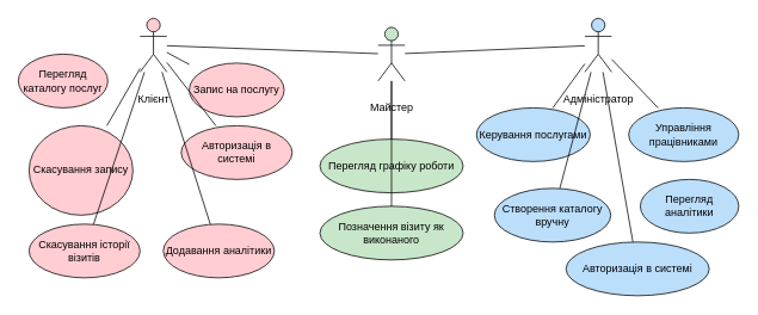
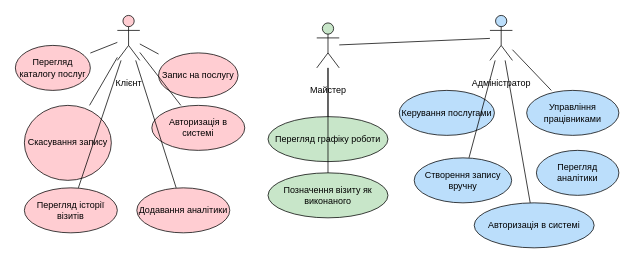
  <mxCell id="0" />
  <mxCell id="1" parent="0" />
  <mxCell id="2" value="Клієнт" style="shape=umlActor;verticalLabelPosition=bottom;html=1;fillColor=light-dark(#FFCDD2,#550818);" vertex="1" parent="1"><mxGeometry x="156" y="20" width="30" height="60" as="geometry" /></mxCell>
  <mxCell id="3" value="Перегляд каталогу послуг" style="shape=ellipse;whiteSpace=wrap;html=1;fillColor=light-dark(#FFCDD2,#550818);" vertex="1" parent="1"><mxGeometry x="20" y="60" width="100" height="60" as="geometry" /></mxCell>
- <mxCell id="4" style="endArrow=none;fillColor=light-dark(#FFCDD2,#550818);" edge="1" parent="1" source="2" target="15"><mxGeometry relative="1" as="geometry" /></mxCell>
+ <mxCell id="4" style="endArrow=none;fillColor=light-dark(#FFCDD2,#550818);" edge="1" parent="1" source="2" target="3"><mxGeometry relative="1" as="geometry" /></mxCell>
  <mxCell id="5" value="Запис на послугу" style="shape=ellipse;whiteSpace=wrap;html=1;fillColor=light-dark(#FFCDD2,#550818);" vertex="1" parent="1"><mxGeometry x="211" y="70" width="106" height="60" as="geometry" /></mxCell>
  <mxCell id="6" style="endArrow=none;fillColor=light-dark(#FFCDD2,#550818);" edge="1" parent="1" source="2" target="5"><mxGeometry relative="1" as="geometry" /></mxCell>
  <mxCell id="7" value="Скасування запису" style="shape=ellipse;whiteSpace=wrap;html=1;fillColor=light-dark(#FFCDD2,#550818);" vertex="1" parent="1"><mxGeometry x="32" y="140" width="116" height="100" as="geometry" /></mxCell>
  <mxCell id="8" style="endArrow=none;fillColor=light-dark(#FFCDD2,#550818);" edge="1" parent="1" source="2" target="7"><mxGeometry relative="1" as="geometry" /></mxCell>
  <mxCell id="9" value="Авторизація в системі" style="shape=ellipse;whiteSpace=wrap;html=1;fillColor=light-dark(#FFCDD2,#550818);" vertex="1" parent="1"><mxGeometry x="202" y="140" width="124" height="60" as="geometry" /></mxCell>
  <mxCell id="10" style="endArrow=none;fillColor=light-dark(#FFCDD2,#550818);" edge="1" parent="1" source="2" target="9"><mxGeometry relative="1" as="geometry" /></mxCell>
- <mxCell id="11" value="Скасування історії візитів" style="shape=ellipse;whiteSpace=wrap;html=1;fillColor=light-dark(#FFCDD2,#550818);" vertex="1" parent="1"><mxGeometry x="32" y="250" width="124" height="60" as="geometry" /></mxCell>
+ <mxCell id="11" value="Перегляд історії візитів" style="shape=ellipse;whiteSpace=wrap;html=1;fillColor=light-dark(#FFCDD2,#550818);" vertex="1" parent="1"><mxGeometry x="32" y="250" width="124" height="60" as="geometry" /></mxCell>
  <mxCell id="12" style="endArrow=none;fillColor=light-dark(#FFCDD2,#550818);" edge="1" parent="1" source="2" target="11"><mxGeometry relative="1" as="geometry" /></mxCell>
  <mxCell id="13" value="Додавання аналітики" style="shape=ellipse;whiteSpace=wrap;html=1;fillColor=light-dark(#FFCDD2,#550818);" vertex="1" parent="1"><mxGeometry x="182" y="250" width="124" height="60" as="geometry" /></mxCell>
  <mxCell id="14" style="endArrow=none;fillColor=light-dark(#FFCDD2,#550818);" edge="1" parent="1" source="2" target="13"><mxGeometry relative="1" as="geometry" /></mxCell>
  <mxCell id="15" value="Майстер" style="shape=umlActor;verticalLabelPosition=bottom;html=1;fillColor=light-dark(#C8E6C9,#060436);" vertex="1" parent="1"><mxGeometry x="422" y="30" width="30" height="60" as="geometry" /></mxCell>
  <mxCell id="16" value="Перегляд графіку роботи" style="shape=ellipse;whiteSpace=wrap;html=1;fillColor=light-dark(#C8E6C9,#060436);" vertex="1" parent="1"><mxGeometry x="357" y="155" width="160" height="60" as="geometry" /></mxCell>
  <mxCell id="17" style="endArrow=none;fillColor=light-dark(#C8E6C9,#060436);" edge="1" parent="1" source="15" target="16"><mxGeometry relative="1" as="geometry" /></mxCell>
  <mxCell id="18" value="Позначення візиту як виконаного" style="shape=ellipse;whiteSpace=wrap;html=1;fillColor=light-dark(#C8E6C9,#060436);" vertex="1" parent="1"><mxGeometry x="357" y="230" width="160" height="60" as="geometry" /></mxCell>
  <mxCell id="19" style="endArrow=none;fillColor=light-dark(#C8E6C9,#060436);" edge="1" parent="1" source="15" target="18"><mxGeometry relative="1" as="geometry" /></mxCell>
  <mxCell id="20" value="Адміністратор" style="shape=umlActor;verticalLabelPosition=bottom;html=1;fillColor=light-dark(#BBDEFB,#03500D);" vertex="1" parent="1"><mxGeometry x="653" y="20" width="30" height="60" as="geometry" /></mxCell>
  <mxCell id="21" value="Керування послугами" style="shape=ellipse;whiteSpace=wrap;html=1;fillColor=light-dark(#BBDEFB,#03500D);" vertex="1" parent="1"><mxGeometry x="532" y="120" width="127" height="60" as="geometry" /></mxCell>
- <mxCell id="22" style="endArrow=none;fillColor=light-dark(#BBDEFB,#03500D);" edge="1" parent="1" source="20" target="21"><mxGeometry relative="1" as="geometry" /></mxCell>
  <mxCell id="23" value="Управління працівниками" style="shape=ellipse;whiteSpace=wrap;html=1;fillColor=light-dark(#BBDEFB,#03500D);" vertex="1" parent="1"><mxGeometry x="702" y="120" width="123" height="60" as="geometry" /></mxCell>
  <mxCell id="24" style="endArrow=none;fillColor=light-dark(#BBDEFB,#03500D);" edge="1" parent="1" source="20" target="23"><mxGeometry relative="1" as="geometry" /></mxCell>
- <mxCell id="25" value="Створення каталогу вручну" style="shape=ellipse;whiteSpace=wrap;html=1;fillColor=light-dark(#BBDEFB,#03500D);" vertex="1" parent="1"><mxGeometry x="552" y="210" width="130" height="60" as="geometry" /></mxCell>
+ <mxCell id="25" value="Створення запису вручну" style="shape=ellipse;whiteSpace=wrap;html=1;fillColor=light-dark(#BBDEFB,#03500D);" vertex="1" parent="1"><mxGeometry x="552" y="210" width="130" height="60" as="geometry" /></mxCell>
  <mxCell id="26" style="endArrow=none;fillColor=light-dark(#BBDEFB,#03500D);" edge="1" parent="1" source="20" target="25"><mxGeometry relative="1" as="geometry" /></mxCell>
  <mxCell id="27" value="Перегляд аналітики" style="shape=ellipse;whiteSpace=wrap;html=1;fillColor=light-dark(#BBDEFB,#03500D);" vertex="1" parent="1"><mxGeometry x="715" y="200" width="110" height="60" as="geometry" /></mxCell>
  <mxCell id="28" style="endArrow=none;fillColor=light-dark(#BBDEFB,#03500D);" edge="1" parent="1" source="20" target="15"><mxGeometry relative="1" as="geometry" /></mxCell>
  <mxCell id="29" value="Авторизація в системі" style="shape=ellipse;whiteSpace=wrap;html=1;fillColor=light-dark(#BBDEFB,#03500D);" vertex="1" parent="1"><mxGeometry x="632" y="270" width="160" height="60" as="geometry" /></mxCell>
  <mxCell id="30" style="endArrow=none;fillColor=light-dark(#BBDEFB,#03500D);" edge="1" parent="1" source="20" target="29"><mxGeometry relative="1" as="geometry" /></mxCell>
